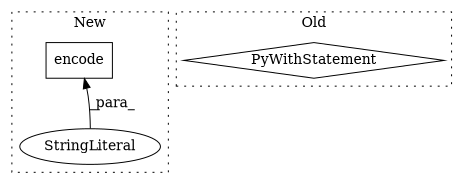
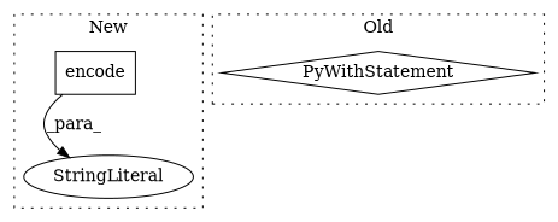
  digraph {
    n1 [a=32 l="7,1" label=encode s="1535,1548" shape=box]
    n2 [a=45 l=6 label=StringLiteral s=1542 shape=ellipse]
    n3 [a=104 l="10,2" label=PyWithStatement s="1909,1954" shape=diamond]
    subgraph cluster_1 {
      label=New
      style=dotted
      n1
      n2
    }
    subgraph cluster_2 {
      label=Old
      style=dotted
      n3
    }
-   n2 -> n1 [label=_para_]
+   n1 -> n2 [label=_para_]
  }
